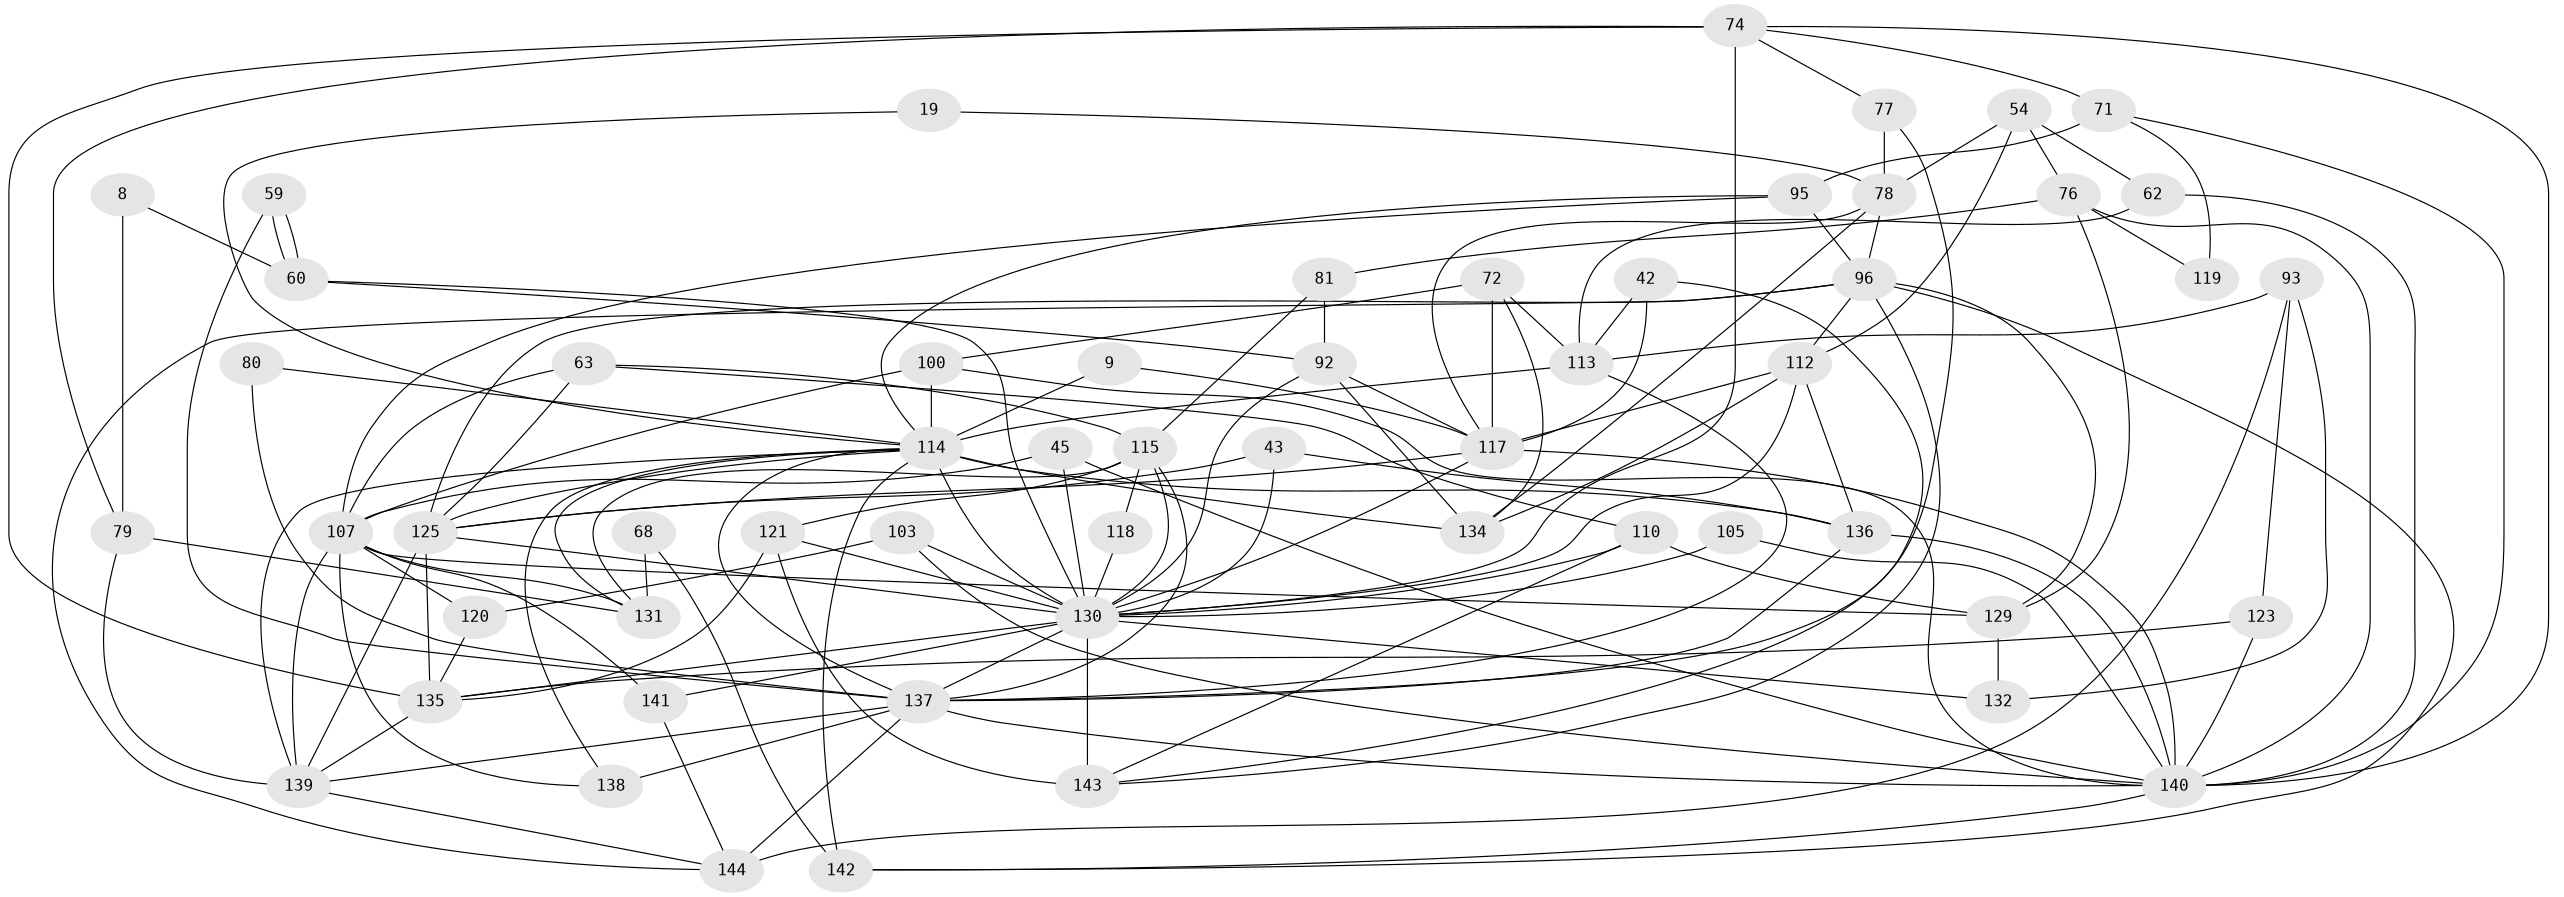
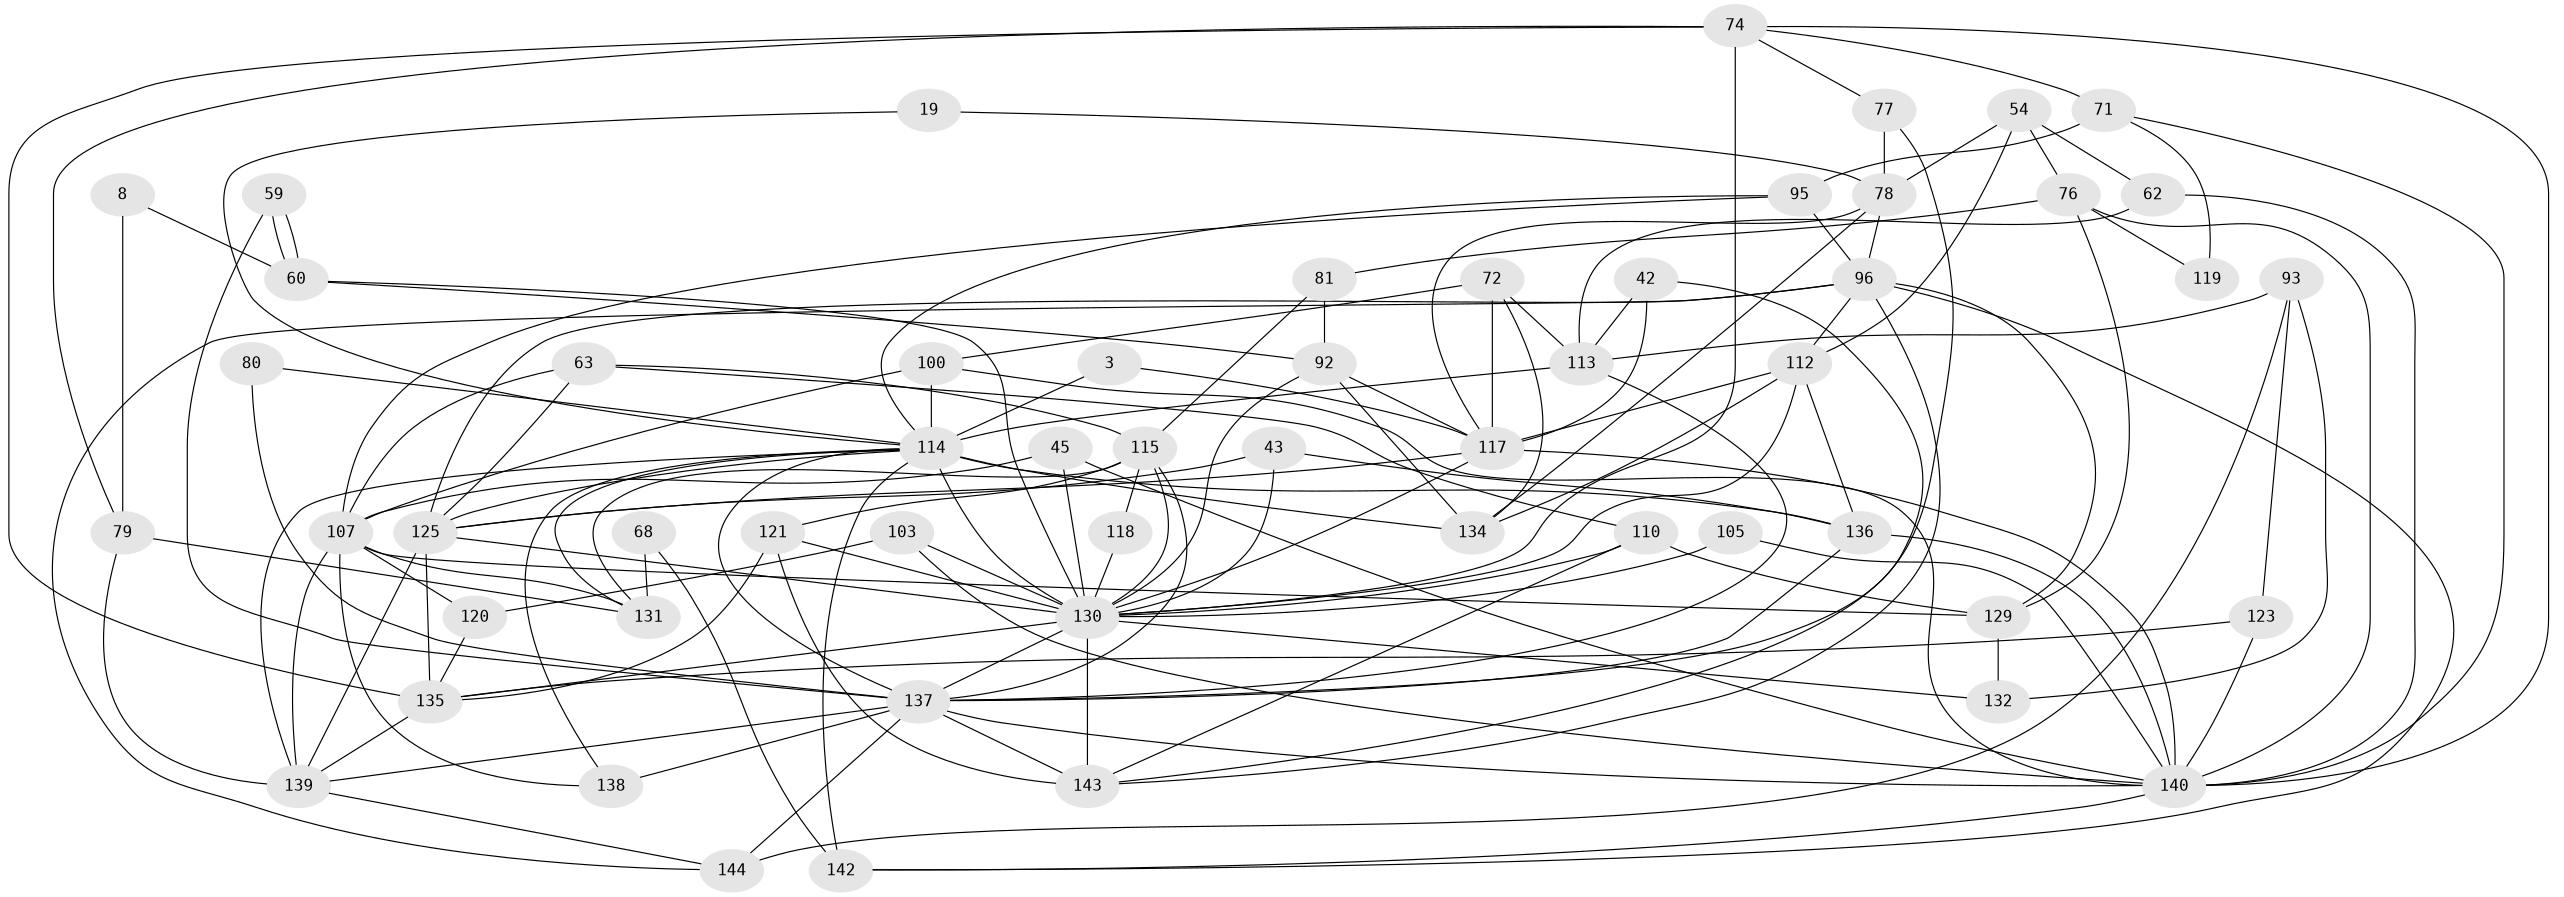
  graph {
    fontname="DejaVu Sans Mono"
    node [color=gray90 fontname="DejaVu Sans Mono" style=filled]
    edge [fontname="DejaVu Sans Mono"]
    8
    60
    79
    130 [super="+37+128+58+55+122"]
    92 [super="+13"]
    131 [super="+11"]
    139 [super="+30+6"]
    114 [super="+88+40+106"]
    125 [super="+83+99"]
    136
    137 [super="+31+133+124"]
    142
    134 [super="+126+67"]
    138 [super="+20"]
-   9
+   9 [label=3]
    117 [super="+25+57+98"]
    140 [super="+1+116+51+50+87"]
    19
    78
    96 [super="+82+71"]
    113 [super="+26+34"]
    42
    143 [super="+69"]
    43 [super="+12"]
    135 [super="+29+111"]
    132
-   141 [super="+85"]
    107 [super="+27"]
    129 [super="+4+3"]
    120 [super="+53+104"]
    45
    62 [super="+14"]
    54
    76
    112 [super="+32+38+97"]
    81
    119
    59
    144 [super="+101"]
    63
    110
    115 [super="+109"]
    118
    121
    68
    72 [super="+70"]
    100 [super="+75"]
    74 [super="+66"]
    77
    n50 [label=71]
    95 [super="+47"]
    80
    93
    123
    103
    105
    8 -- 60
    8 -- 79
    60 -- 130
    60 -- 92 [weight=2]
    79 -- 131 [weight=2]
    79 -- 139
    130 -- 137 [weight=2]
    130 -- 143 [weight=2]
    130 -- 135
    130 -- 132
-   130 -- 141
    92 -- 130
    92 -- 134 [weight=2]
    92 -- 117
    139 -- 144
    114 -- 130 [weight=5]
    114 -- 131
    114 -- 139
    114 -- 125
    114 -- 136
    114 -- 137 [weight=3]
    114 -- 142
    114 -- 134 [weight=3]
    114 -- 138
    125 -- 130 [weight=2]
    125 -- 139
    125 -- 135 [weight=5]
    136 -- 137
    136 -- 140
    137 -- 139
    137 -- 138 [weight=5]
    137 -- 140 [weight=3]
+   137 -- 143 [weight=2]
    137 -- 144
    9 -- 114
    9 -- 117
    117 -- 130 [weight=2]
    117 -- 125
    117 -- 140 [weight=2]
    140 -- 142
    19 -- 114
    19 -- 78
    78 -- 134 [weight=2]
    78 -- 117 [weight=2]
    78 -- 96
    96 -- 125
    96 -- 142
    96 -- 143
    96 -- 129
    96 -- 112
    96 -- 144
    113 -- 114 [weight=2]
    113 -- 137
    42 -- 117
    42 -- 113 [weight=2]
    42 -- 143
    43 -- 130 [weight=2]
    43 -- 125
    43 -- 136 [weight=2]
    135 -- 139
-   141 -- 144
    107 -- 131
    107 -- 139 [weight=2]
    107 -- 138
-   107 -- 141
    107 -- 129
    107 -- 120 [weight=2]
    129 -- 132
    120 -- 135
    45 -- 130
    45 -- 140
    45 -- 107
    62 -- 140
    62 -- 113
    54 -- 78
    54 -- 62 [weight=2]
    54 -- 76
    54 -- 112
    76 -- 140
    76 -- 129
    76 -- 81
    76 -- 119
    112 -- 130
    112 -- 136
    112 -- 134
    112 -- 117 [weight=2]
    81 -- 92
    81 -- 115
    59 -- 60
    59 -- 60
    59 -- 137 [weight=2]
    63 -- 125 [weight=2]
    63 -- 107
    63 -- 110
    63 -- 115
    110 -- 130
    110 -- 143
    110 -- 129
    115 -- 130 [weight=2]
    115 -- 131
    115 -- 137
    115 -- 118
    115 -- 121
    118 -- 130
    121 -- 130
    121 -- 143
    121 -- 135
    68 -- 131
    68 -- 142
    72 -- 134
    72 -- 117 [weight=2]
    72 -- 113
    72 -- 100
    100 -- 114
    100 -- 140
    100 -- 107
    74 -- 79
    74 -- 130 [weight=3]
    74 -- 140 [weight=3]
    74 -- 135 [weight=2]
    74 -- 77
    74 -- n50
    77 -- 137
    77 -- 78
    n50 -- 140
    n50 -- 119
    n50 -- 95 [weight=2]
    95 -- 114
    95 -- 96
    95 -- 107
    80 -- 114
    80 -- 137 [weight=2]
    93 -- 113
    93 -- 132
    93 -- 144 [weight=2]
    93 -- 123
    123 -- 140
    123 -- 135
    103 -- 130
    103 -- 140
    103 -- 120 [weight=2]
    105 -- 130
    105 -- 140
  }
